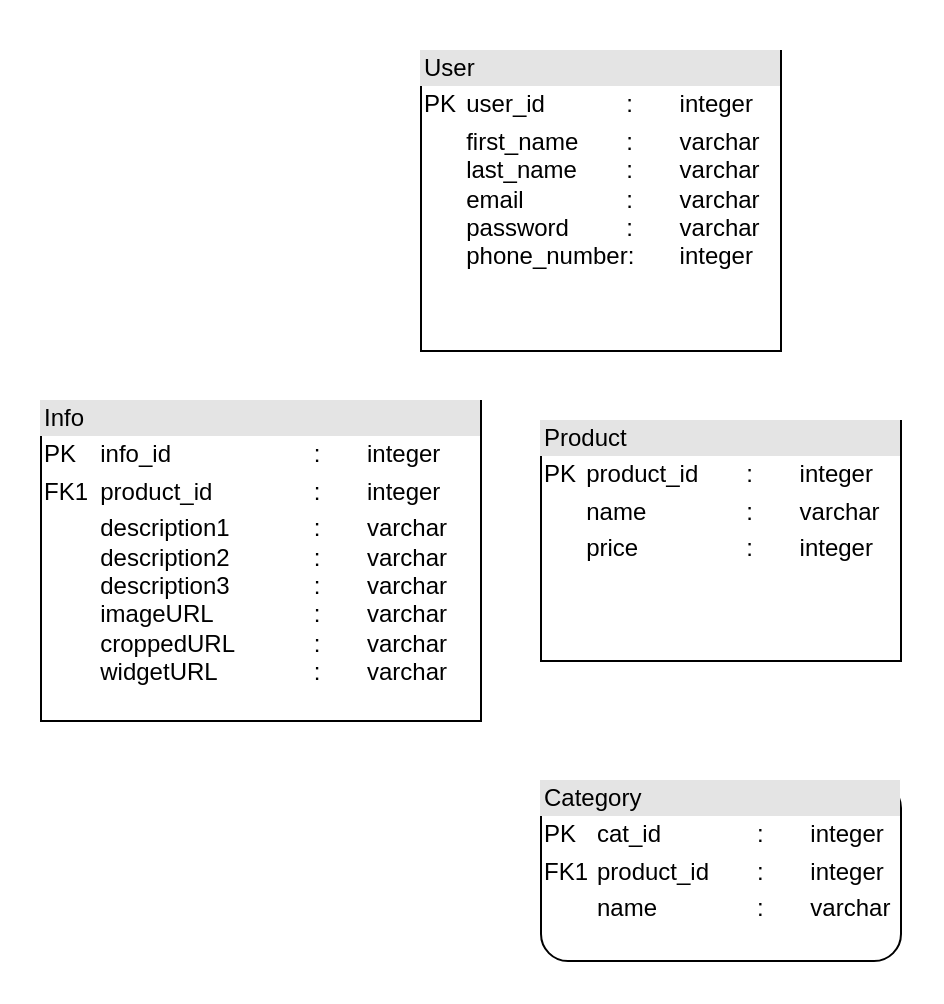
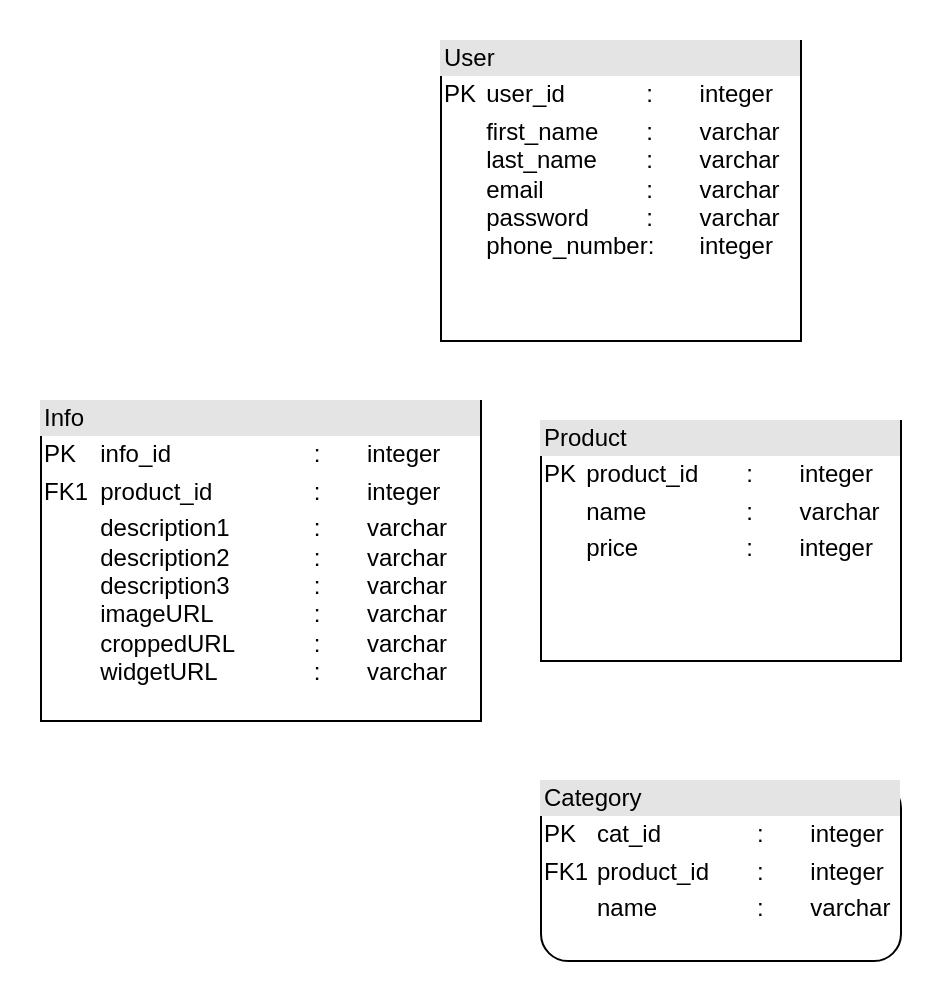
  <mxCell id="0" />
  <mxCell id="1" parent="0" />
  <mxCell id="2" value="&lt;div style=&quot;box-sizing:border-box;width:100%;background:#e4e4e4;padding:2px;&quot;&gt;Product&lt;/div&gt;&lt;table style=&quot;width:100%;font-size:1em;&quot; cellpadding=&quot;2&quot; cellspacing=&quot;0&quot;&gt;&lt;tbody&gt;&lt;tr&gt;&lt;td&gt;PK&lt;/td&gt;&lt;td&gt;product_id&lt;span style=&quot;white-space: pre;&quot;&gt;&#09;&lt;/span&gt;:&lt;span style=&quot;white-space: pre;&quot;&gt;&#09;&lt;/span&gt;integer&lt;/td&gt;&lt;/tr&gt;&lt;tr&gt;&lt;td&gt;&lt;br&gt;&lt;/td&gt;&lt;td&gt;name&lt;span style=&quot;white-space: pre;&quot;&gt;&#09;&lt;/span&gt;&lt;span style=&quot;white-space: pre;&quot;&gt;&#09;&lt;/span&gt;:&lt;span style=&quot;white-space: pre;&quot;&gt;&#09;&lt;/span&gt;varchar&lt;br&gt;&lt;/td&gt;&lt;/tr&gt;&lt;tr&gt;&lt;td&gt;&lt;/td&gt;&lt;td&gt;price&lt;span style=&quot;white-space: pre;&quot;&gt;&#09;&lt;/span&gt;&lt;span style=&quot;white-space: pre;&quot;&gt;&#09;&lt;/span&gt;:&lt;span style=&quot;white-space: pre;&quot;&gt;&#09;&lt;/span&gt;integer&lt;br&gt;&lt;br&gt;&lt;br&gt;&lt;/td&gt;&lt;/tr&gt;&lt;/tbody&gt;&lt;/table&gt;" style="verticalAlign=top;align=left;overflow=fill;html=1;" vertex="1" parent="1"><mxGeometry x="270" y="210" width="180" height="120" as="geometry" /></mxCell>
- <mxCell id="3" value="&lt;div style=&quot;box-sizing:border-box;width:100%;background:#e4e4e4;padding:2px;&quot;&gt;User&lt;/div&gt;&lt;table style=&quot;width:100%;font-size:1em;&quot; cellpadding=&quot;2&quot; cellspacing=&quot;0&quot;&gt;&lt;tbody&gt;&lt;tr&gt;&lt;td&gt;PK&lt;/td&gt;&lt;td&gt;user_id&lt;span style=&quot;white-space: pre;&quot;&gt;&#09;&lt;/span&gt;&lt;span style=&quot;white-space: pre;&quot;&gt;&#09;&lt;/span&gt;:&lt;span style=&quot;white-space: pre;&quot;&gt;&#09;&lt;/span&gt;integer&lt;br&gt;&lt;/td&gt;&lt;/tr&gt;&lt;tr&gt;&lt;td&gt;&lt;br&gt;&lt;/td&gt;&lt;td&gt;first_name&lt;span style=&quot;white-space: pre;&quot;&gt;&#09;&lt;/span&gt;:&lt;span style=&quot;&quot;&gt;&#09;&lt;span style=&quot;white-space: pre;&quot;&gt;&#09;&lt;/span&gt;&lt;/span&gt;varchar&lt;br&gt;last_name&lt;span style=&quot;&quot;&gt;&#09;&lt;span style=&quot;white-space: pre;&quot;&gt;&#09;&lt;/span&gt;&lt;/span&gt;:&lt;span style=&quot;white-space: pre;&quot;&gt;&#09;&lt;/span&gt;varchar&lt;br&gt;email&lt;span style=&quot;&quot;&gt;&#09;&lt;span style=&quot;white-space: pre;&quot;&gt;&#09;&lt;/span&gt;&lt;span style=&quot;white-space: pre;&quot;&gt;&#09;&lt;/span&gt;&lt;/span&gt;:&lt;span style=&quot;&quot;&gt;&#09;&lt;span style=&quot;white-space: pre;&quot;&gt;&#09;&lt;/span&gt;&lt;/span&gt;varchar&lt;br&gt;password&lt;span style=&quot;&quot;&gt;&#09;&lt;span style=&quot;white-space: pre;&quot;&gt;&#09;&lt;/span&gt;&lt;/span&gt;:&lt;span style=&quot;white-space: pre;&quot;&gt;&#09;&lt;/span&gt;varchar&lt;br&gt;phone_number:&lt;span style=&quot;white-space: pre;&quot;&gt;&#09;&lt;/span&gt;integer&lt;br&gt;&lt;/td&gt;&lt;/tr&gt;&lt;tr&gt;&lt;td&gt;&lt;/td&gt;&lt;td&gt;&lt;br&gt;&lt;/td&gt;&lt;/tr&gt;&lt;/tbody&gt;&lt;/table&gt;" style="verticalAlign=top;align=left;overflow=fill;html=1;" vertex="1" parent="1"><mxGeometry x="210" y="25" width="180" height="150" as="geometry" /></mxCell>
+ <mxCell id="3" value="&lt;div style=&quot;box-sizing:border-box;width:100%;background:#e4e4e4;padding:2px;&quot;&gt;User&lt;/div&gt;&lt;table style=&quot;width:100%;font-size:1em;&quot; cellpadding=&quot;2&quot; cellspacing=&quot;0&quot;&gt;&lt;tbody&gt;&lt;tr&gt;&lt;td&gt;PK&lt;/td&gt;&lt;td&gt;user_id&lt;span style=&quot;white-space: pre;&quot;&gt;&#09;&lt;/span&gt;&lt;span style=&quot;white-space: pre;&quot;&gt;&#09;&lt;/span&gt;:&lt;span style=&quot;white-space: pre;&quot;&gt;&#09;&lt;/span&gt;integer&lt;br&gt;&lt;/td&gt;&lt;/tr&gt;&lt;tr&gt;&lt;td&gt;&lt;br&gt;&lt;/td&gt;&lt;td&gt;first_name&lt;span style=&quot;white-space: pre;&quot;&gt;&#09;&lt;/span&gt;:&lt;span style=&quot;&quot;&gt;&#09;&lt;span style=&quot;white-space: pre;&quot;&gt;&#09;&lt;/span&gt;&lt;/span&gt;varchar&lt;br&gt;last_name&lt;span style=&quot;&quot;&gt;&#09;&lt;span style=&quot;white-space: pre;&quot;&gt;&#09;&lt;/span&gt;&lt;/span&gt;:&lt;span style=&quot;white-space: pre;&quot;&gt;&#09;&lt;/span&gt;varchar&lt;br&gt;email&lt;span style=&quot;&quot;&gt;&#09;&lt;span style=&quot;white-space: pre;&quot;&gt;&#09;&lt;/span&gt;&lt;span style=&quot;white-space: pre;&quot;&gt;&#09;&lt;/span&gt;&lt;/span&gt;:&lt;span style=&quot;&quot;&gt;&#09;&lt;span style=&quot;white-space: pre;&quot;&gt;&#09;&lt;/span&gt;&lt;/span&gt;varchar&lt;br&gt;password&lt;span style=&quot;&quot;&gt;&#09;&lt;span style=&quot;white-space: pre;&quot;&gt;&#09;&lt;/span&gt;&lt;/span&gt;:&lt;span style=&quot;white-space: pre;&quot;&gt;&#09;&lt;/span&gt;varchar&lt;br&gt;phone_number:&lt;span style=&quot;white-space: pre;&quot;&gt;&#09;&lt;/span&gt;integer&lt;br&gt;&lt;/td&gt;&lt;/tr&gt;&lt;tr&gt;&lt;td&gt;&lt;/td&gt;&lt;td&gt;&lt;br&gt;&lt;/td&gt;&lt;/tr&gt;&lt;/tbody&gt;&lt;/table&gt;" style="verticalAlign=top;align=left;overflow=fill;html=1;" vertex="1" parent="1"><mxGeometry x="220" y="20" width="180" height="150" as="geometry" /></mxCell>
  <mxCell id="4" value="&lt;div style=&quot;box-sizing:border-box;width:100%;background:#e4e4e4;padding:2px;&quot;&gt;Info&lt;/div&gt;&lt;table style=&quot;width:100%;font-size:1em;&quot; cellpadding=&quot;2&quot; cellspacing=&quot;0&quot;&gt;&lt;tbody&gt;&lt;tr&gt;&lt;td&gt;PK&lt;br&gt;&lt;/td&gt;&lt;td&gt;info_id&lt;span style=&quot;white-space: pre;&quot;&gt;&#09;&lt;/span&gt;&lt;span style=&quot;white-space: pre;&quot;&gt;&#09;&lt;/span&gt;&lt;span style=&quot;white-space: pre;&quot;&gt;&#09;&lt;/span&gt;:&lt;span style=&quot;white-space: pre;&quot;&gt;&#09;&lt;/span&gt;integer&lt;br&gt;&lt;/td&gt;&lt;/tr&gt;&lt;tr&gt;&lt;td&gt;FK1&lt;/td&gt;&lt;td&gt;product_id&lt;span style=&quot;white-space: pre;&quot;&gt;&#09;&lt;/span&gt;&lt;span style=&quot;white-space: pre;&quot;&gt;&#09;&lt;/span&gt;:&lt;span style=&quot;white-space: pre;&quot;&gt;&#09;&lt;/span&gt;integer&lt;/td&gt;&lt;/tr&gt;&lt;tr&gt;&lt;td&gt;&lt;/td&gt;&lt;td&gt;description1&lt;span style=&quot;white-space: pre;&quot;&gt;&#09;&lt;/span&gt;&lt;span style=&quot;white-space: pre;&quot;&gt;&#09;&lt;/span&gt;:&lt;span style=&quot;white-space: pre;&quot;&gt;&#09;&lt;/span&gt;varchar&lt;br&gt;description2&lt;span style=&quot;white-space: pre;&quot;&gt;&#09;&lt;/span&gt;&lt;span style=&quot;white-space: pre;&quot;&gt;&#09;&lt;/span&gt;:&lt;span style=&quot;white-space: pre;&quot;&gt;&#09;&lt;/span&gt;varchar&lt;br&gt;description3&lt;span style=&quot;white-space: pre;&quot;&gt;&#09;&lt;/span&gt;&lt;span style=&quot;white-space: pre;&quot;&gt;&#09;&lt;/span&gt;:&lt;span style=&quot;white-space: pre;&quot;&gt;&#09;&lt;/span&gt;varchar&lt;br&gt;imageURL&lt;span style=&quot;white-space: pre;&quot;&gt;&#09;&lt;/span&gt;&lt;span style=&quot;white-space: pre;&quot;&gt;&#09;&lt;/span&gt;:&lt;span style=&quot;white-space: pre;&quot;&gt;&#09;&lt;/span&gt;varchar&lt;br&gt;croppedURL&lt;span style=&quot;white-space: pre;&quot;&gt;&#09;&lt;span style=&quot;white-space: pre;&quot;&gt;&#09;&lt;/span&gt;&lt;/span&gt;:&lt;span style=&quot;white-space: pre;&quot;&gt;&#09;&lt;/span&gt;varchar&lt;br&gt;widgetURL&lt;span style=&quot;white-space: pre;&quot;&gt;&#09;&lt;/span&gt;&lt;span style=&quot;white-space: pre;&quot;&gt;&#09;&lt;/span&gt;:&lt;span style=&quot;white-space: pre;&quot;&gt;&#09;&lt;/span&gt;varchar&lt;br&gt;&lt;/td&gt;&lt;/tr&gt;&lt;/tbody&gt;&lt;/table&gt;" style="verticalAlign=top;align=left;overflow=fill;html=1;container=0;" vertex="1" parent="1"><mxGeometry x="20" y="200" width="220" height="160" as="geometry" /></mxCell>
  <mxCell id="5" value="&lt;div style=&quot;box-sizing:border-box;width:100%;background:#e4e4e4;padding:2px;&quot;&gt;Category&lt;/div&gt;&lt;table style=&quot;width:100%;font-size:1em;&quot; cellpadding=&quot;2&quot; cellspacing=&quot;0&quot;&gt;&lt;tbody&gt;&lt;tr&gt;&lt;td&gt;PK&lt;/td&gt;&lt;td&gt;cat_id&lt;span style=&quot;white-space: pre;&quot;&gt;&#09;&lt;/span&gt;&lt;span style=&quot;white-space: pre;&quot;&gt;&#09;&lt;/span&gt;:&lt;span style=&quot;white-space: pre;&quot;&gt;&#09;&lt;/span&gt;integer&lt;/td&gt;&lt;/tr&gt;&lt;tr&gt;&lt;td&gt;FK1&lt;/td&gt;&lt;td&gt;product_id&lt;span style=&quot;white-space: pre;&quot;&gt;&#09;&lt;/span&gt;:&lt;span style=&quot;white-space: pre;&quot;&gt;&#09;&lt;/span&gt;integer&lt;/td&gt;&lt;/tr&gt;&lt;tr&gt;&lt;td&gt;&lt;br&gt;&lt;/td&gt;&lt;td&gt;name&lt;span style=&quot;white-space: pre;&quot;&gt;&#09;&lt;/span&gt;&lt;span style=&quot;white-space: pre;&quot;&gt;&#09;&lt;/span&gt;:&lt;span style=&quot;white-space: pre;&quot;&gt;&#09;&lt;/span&gt;varchar&lt;/td&gt;&lt;/tr&gt;&lt;/tbody&gt;&lt;/table&gt;" style="verticalAlign=top;align=left;overflow=fill;html=1;rounded=1;" vertex="1" parent="1"><mxGeometry x="270" y="390" width="180" height="90" as="geometry" /></mxCell>
